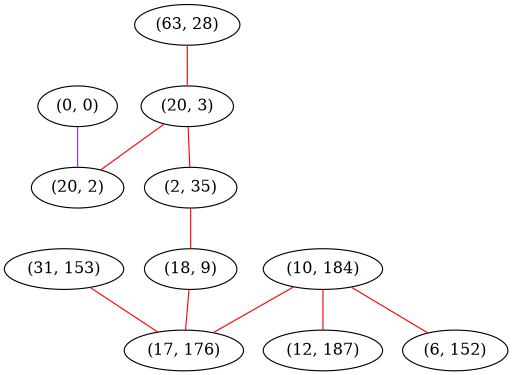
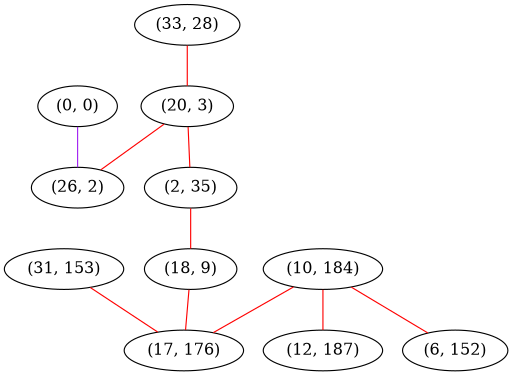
  graph {
    edge [color=red weight=1]
    "(0, 0)"
-   "(20, 2)"
-   "(33, 28)" [label="(63, 28)"]
+   "(20, 2)" [label="(26, 2)"]
+   "(33, 28)"
    "(20, 3)"
    "(2, 35)"
    "(18, 9)"
    "(17, 176)"
    n8 [label="(10, 184)"]
    "(12, 187)"
    "(6, 152)"
    "(31, 153)"
    "(0, 0)" -- "(20, 2)" [color=purple weight=4]
    "(33, 28)" -- "(20, 3)"
    "(20, 3)" -- "(20, 2)"
    "(20, 3)" -- "(2, 35)"
    "(2, 35)" -- "(18, 9)"
    "(18, 9)" -- "(17, 176)"
    n8 -- "(17, 176)"
    n8 -- "(12, 187)"
    n8 -- "(6, 152)"
    "(31, 153)" -- "(17, 176)"
  }
